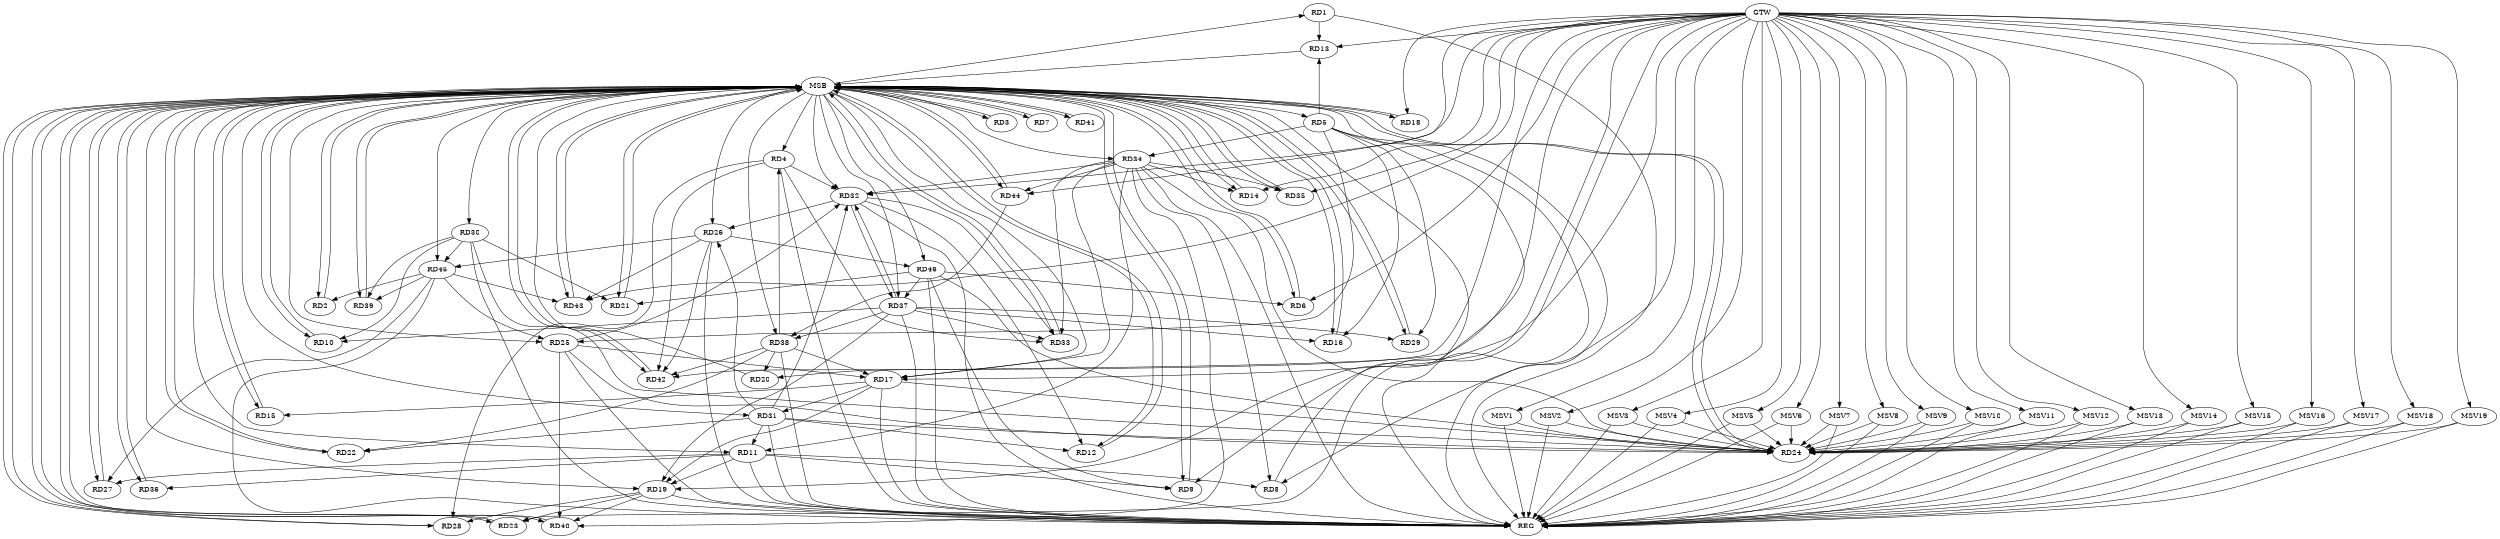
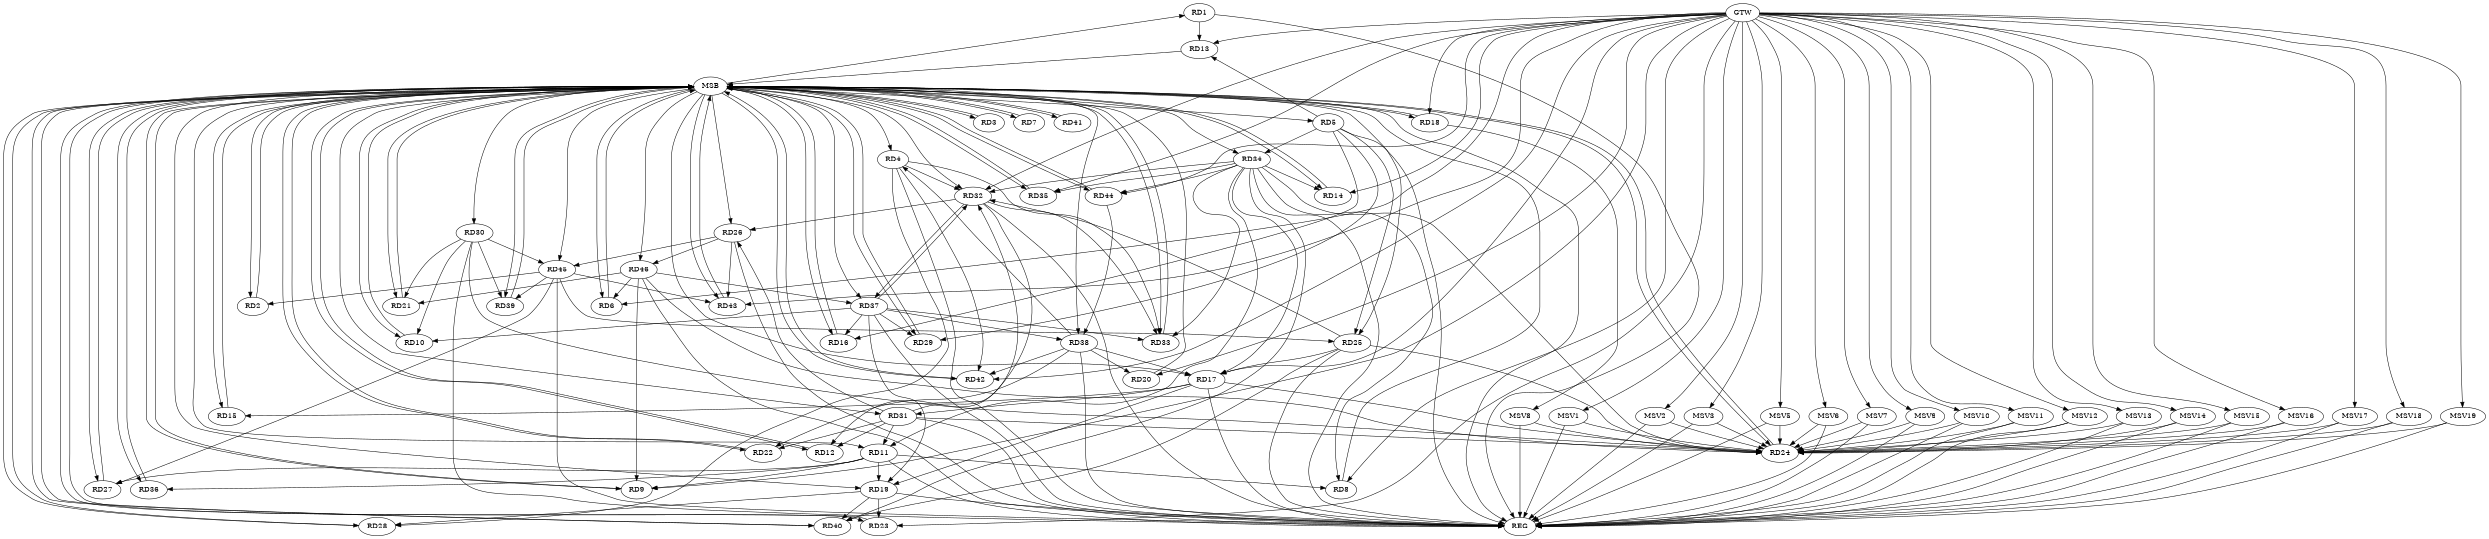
  strict digraph {
    n1 [label=RD1]
    n2 [label=RD13]
    n3 [label=REG]
    n4 [label=MSB]
    n5 [label=RD2]
    n6 [label=RD3]
    n7 [label=RD4]
    n8 [label=RD32]
    n9 [label=RD33]
    n10 [label=RD42]
    n11 [label=RD5]
    n12 [label=RD16]
    n13 [label=RD19]
    n14 [label=RD25]
    n15 [label=RD29]
    n16 [label=RD34]
    n17 [label=RD6]
    n18 [label=RD7]
    n19 [label=RD9]
    n20 [label=RD10]
    n21 [label=RD11]
    n22 [label=RD27]
    n23 [label=RD36]
    n24 [label=RD12]
    n25 [label=RD14]
    n26 [label=RD15]
    n27 [label=RD17]
    n28 [label=RD24]
    n29 [label=RD31]
    n30 [label=RD18]
    n31 [label=RD23]
    n32 [label=RD28]
    n33 [label=RD40]
    n34 [label=RD21]
    n35 [label=RD22]
    n36 [label=RD26]
    n37 [label=RD43]
    n38 [label=RD45]
    n39 [label=RD46]
    n40 [label=RD30]
    n41 [label=RD39]
    n42 [label=RD37]
    n43 [label=RD38]
    n44 [label=RD35]
    n45 [label=RD44]
    n46 [label=RD41]
    n47 [label=RD8]
    n48 [label=RD20]
    n49 [label=GTW]
    n50 [label=MSV1]
    n51 [label=MSV2]
    n52 [label=MSV3]
-   n53 [label=MSV4]
    n54 [label=MSV5]
    n55 [label=MSV6]
    n56 [label=MSV7]
    n57 [label=MSV8]
    n58 [label=MSV9]
    n59 [label=MSV10]
    n60 [label=MSV11]
    n61 [label=MSV12]
    n62 [label=MSV13]
    n63 [label=MSV14]
    n64 [label=MSV15]
    n65 [label=MSV16]
    n66 [label=MSV17]
    n67 [label=MSV18]
    n68 [label=MSV19]
    n1 -> n2
    n1 -> n3
    n2 -> n4
    n4 -> n1
    n4 -> n3
    n4 -> n5
    n4 -> n6
    n4 -> n7
    n4 -> n8
    n4 -> n9
    n4 -> n10
    n4 -> n11
    n4 -> n12
    n4 -> n13
    n4 -> n14
    n4 -> n15
    n4 -> n16
    n4 -> n17
    n4 -> n18
    n4 -> n19
    n4 -> n20
    n4 -> n21
    n4 -> n22
    n4 -> n23
    n4 -> n24
    n4 -> n25
    n4 -> n26
    n4 -> n27
    n4 -> n28
    n4 -> n29
    n4 -> n30
    n4 -> n31
    n4 -> n32
    n4 -> n33
    n4 -> n34
    n4 -> n35
    n4 -> n36
    n4 -> n37
    n4 -> n38
    n4 -> n39
    n4 -> n40
    n4 -> n41
    n4 -> n42
    n4 -> n43
    n4 -> n44
    n4 -> n45
    n4 -> n46
    n5 -> n4
    n6 -> n4
    n7 -> n3
    n7 -> n8
    n7 -> n9
    n7 -> n10
    n7 -> n32
    n8 -> n3
    n8 -> n9
    n8 -> n24
    n8 -> n36
    n8 -> n42
    n9 -> n4
    n10 -> n4
    n11 -> n2
    n11 -> n3
    n11 -> n12
-   n11 -> n13
    n11 -> n14
    n11 -> n15
    n11 -> n16
    n12 -> n4
    n13 -> n3
    n13 -> n31
    n13 -> n32
    n13 -> n33
    n14 -> n3
    n14 -> n8
    n14 -> n27
    n14 -> n28
    n14 -> n33
    n15 -> n4
    n16 -> n3
    n16 -> n8
    n16 -> n9
    n16 -> n21
    n16 -> n25
    n16 -> n27
    n16 -> n28
    n16 -> n33
    n16 -> n44
    n16 -> n45
    n16 -> n47
    n17 -> n4
    n18 -> n4
    n19 -> n4
    n20 -> n4
    n21 -> n3
    n21 -> n13
    n21 -> n19
    n21 -> n22
    n21 -> n23
    n21 -> n47
    n22 -> n4
    n23 -> n4
    n24 -> n4
    n25 -> n4
    n26 -> n4
    n27 -> n3
    n27 -> n13
    n27 -> n26
    n27 -> n28
    n27 -> n29
    n28 -> n4
    n29 -> n3
    n29 -> n8
    n29 -> n21
    n29 -> n24
    n29 -> n28
    n29 -> n35
    n29 -> n36
    n30 -> n4
    n31 -> n4
    n32 -> n4
    n33 -> n4
    n34 -> n4
    n35 -> n4
    n36 -> n3
-   n36 -> n10
    n36 -> n37
    n36 -> n38
    n36 -> n39
    n37 -> n4
    n38 -> n3
    n38 -> n5
    n38 -> n14
    n38 -> n22
    n38 -> n37
    n38 -> n41
    n39 -> n3
    n39 -> n17
    n39 -> n19
    n39 -> n28
    n39 -> n34
    n39 -> n42
    n40 -> n3
    n40 -> n20
    n40 -> n28
    n40 -> n34
    n40 -> n38
    n40 -> n41
    n41 -> n4
    n42 -> n3
    n42 -> n8
    n42 -> n9
    n42 -> n12
    n42 -> n13
    n42 -> n15
    n42 -> n20
    n42 -> n43
    n43 -> n3
    n43 -> n7
    n43 -> n10
    n43 -> n27
    n43 -> n35
    n43 -> n48
    n44 -> n4
    n45 -> n4
    n45 -> n43
    n46 -> n4
    n47 -> n4
    n48 -> n4
    n49 -> n2
    n49 -> n8
    n49 -> n10
    n49 -> n17
    n49 -> n19
    n49 -> n25
    n49 -> n27
    n49 -> n30
    n49 -> n31
    n49 -> n37
    n49 -> n44
    n49 -> n45
    n49 -> n47
    n49 -> n48
    n49 -> n50
    n49 -> n51
    n49 -> n52
-   n49 -> n53
    n49 -> n54
    n49 -> n55
    n49 -> n56
-   n49 -> n57
+   n30 -> n57
    n49 -> n58
    n49 -> n59
    n49 -> n60
    n49 -> n61
    n49 -> n62
    n49 -> n63
    n49 -> n64
    n49 -> n65
    n49 -> n66
    n49 -> n67
    n49 -> n68
    n50 -> n3
    n50 -> n28
    n51 -> n3
    n51 -> n28
    n52 -> n3
    n52 -> n28
-   n53 -> n3
-   n53 -> n28
    n54 -> n3
    n54 -> n28
    n55 -> n3
    n55 -> n28
    n56 -> n3
    n56 -> n28
    n57 -> n3
    n57 -> n28
    n58 -> n3
    n58 -> n28
    n59 -> n3
    n59 -> n28
    n60 -> n3
    n60 -> n28
    n61 -> n3
    n61 -> n28
    n62 -> n3
    n62 -> n28
    n63 -> n3
    n63 -> n28
    n64 -> n3
    n64 -> n28
    n65 -> n3
    n65 -> n28
    n66 -> n3
    n66 -> n28
    n67 -> n3
    n67 -> n28
    n68 -> n3
    n68 -> n28
  }
